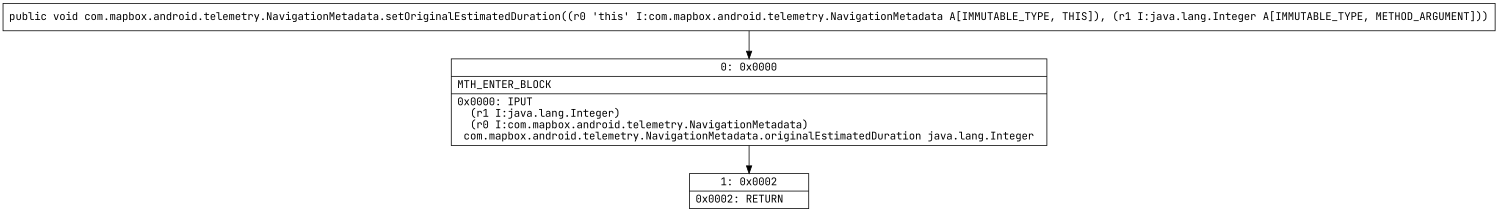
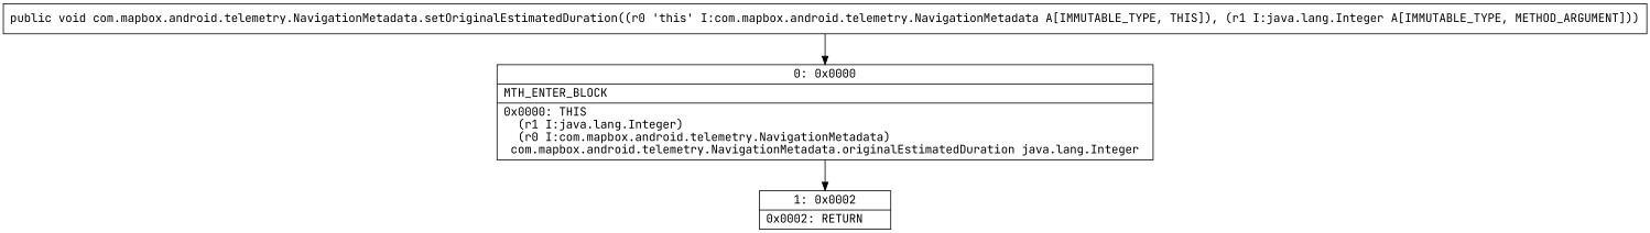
  digraph {
    fontname="JetBrains Mono"
    node [shape=record fontname="JetBrains Mono"]
    edge [fontname="JetBrains Mono"]
-   n1 [label="{0\:\ 0x0000|MTH_ENTER_BLOCK\l|0x0000: IPUT  \l  (r1 I:java.lang.Integer)\l  (r0 I:com.mapbox.android.telemetry.NavigationMetadata)\l com.mapbox.android.telemetry.NavigationMetadata.originalEstimatedDuration java.lang.Integer \l}"]
+   n1 [label="{0\:\ 0x0000|MTH_ENTER_BLOCK\l|0x0000: THIS  \l  (r1 I:java.lang.Integer)\l  (r0 I:com.mapbox.android.telemetry.NavigationMetadata)\l com.mapbox.android.telemetry.NavigationMetadata.originalEstimatedDuration java.lang.Integer \l}"]
    n2 [label="{1\:\ 0x0002|0x0002: RETURN   \l}"]
    n3 [label="{public void com.mapbox.android.telemetry.NavigationMetadata.setOriginalEstimatedDuration((r0 'this' I:com.mapbox.android.telemetry.NavigationMetadata A[IMMUTABLE_TYPE, THIS]), (r1 I:java.lang.Integer A[IMMUTABLE_TYPE, METHOD_ARGUMENT])) }"]
    n1 -> n2
    n3 -> n1
  }
